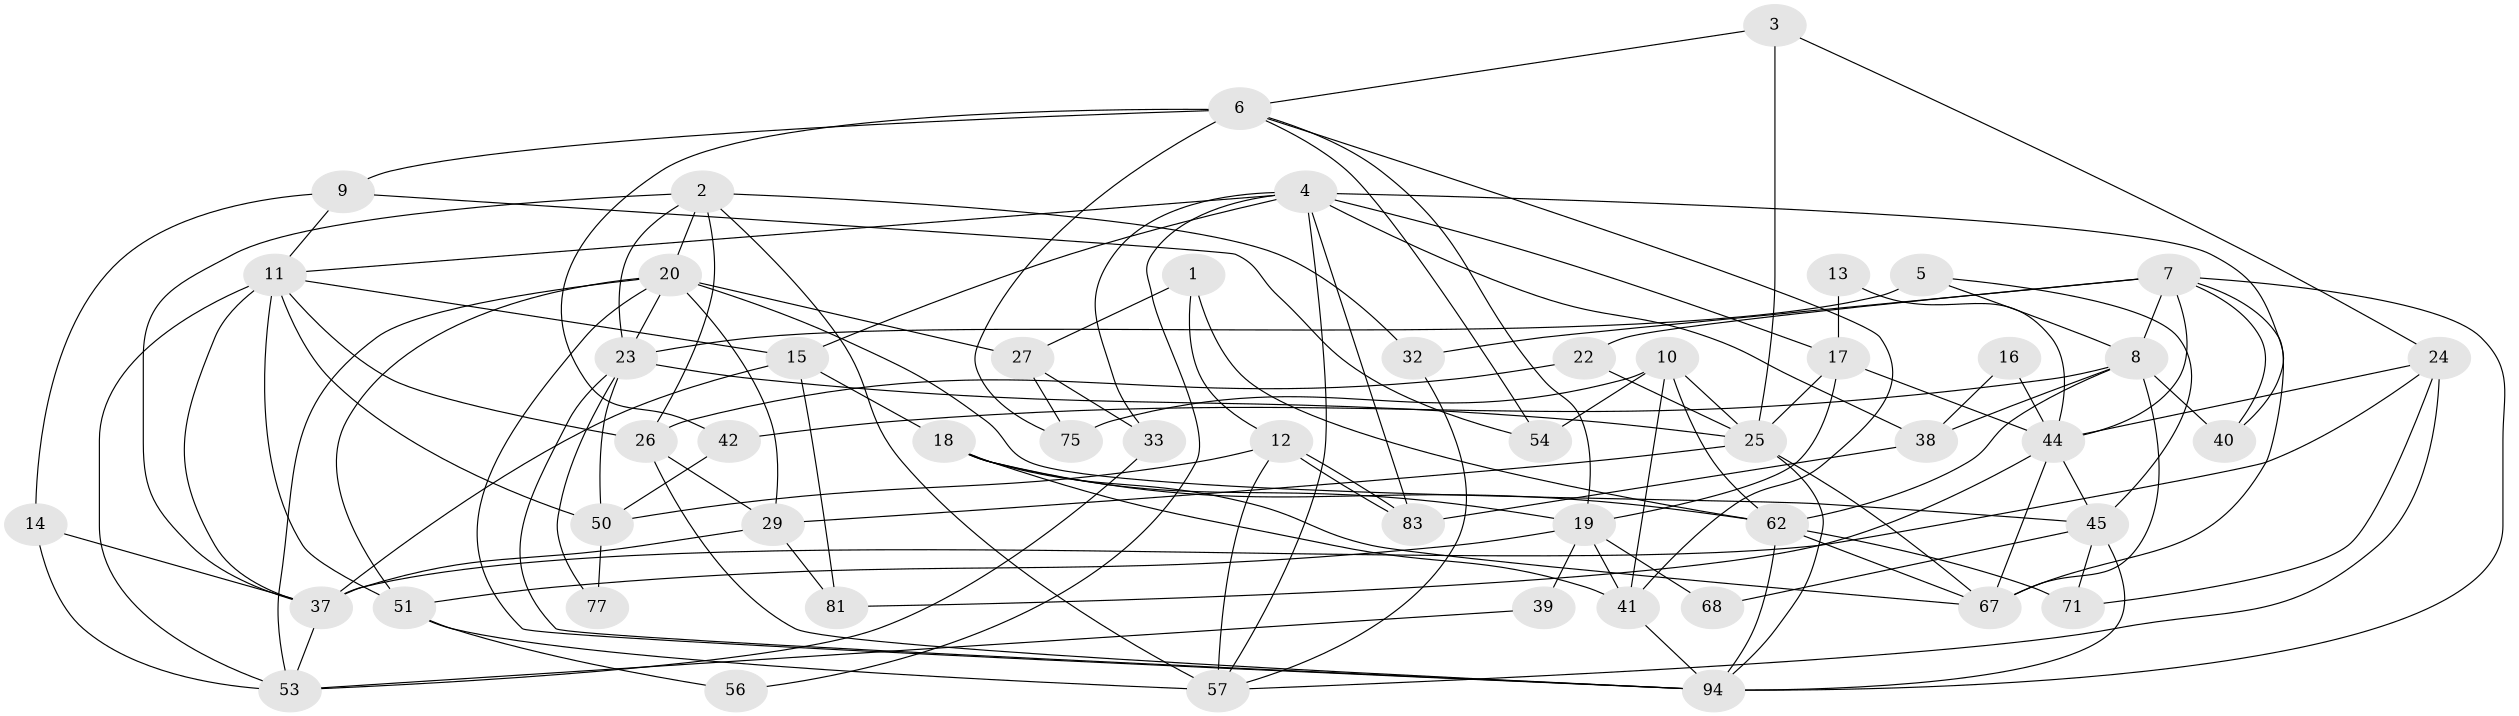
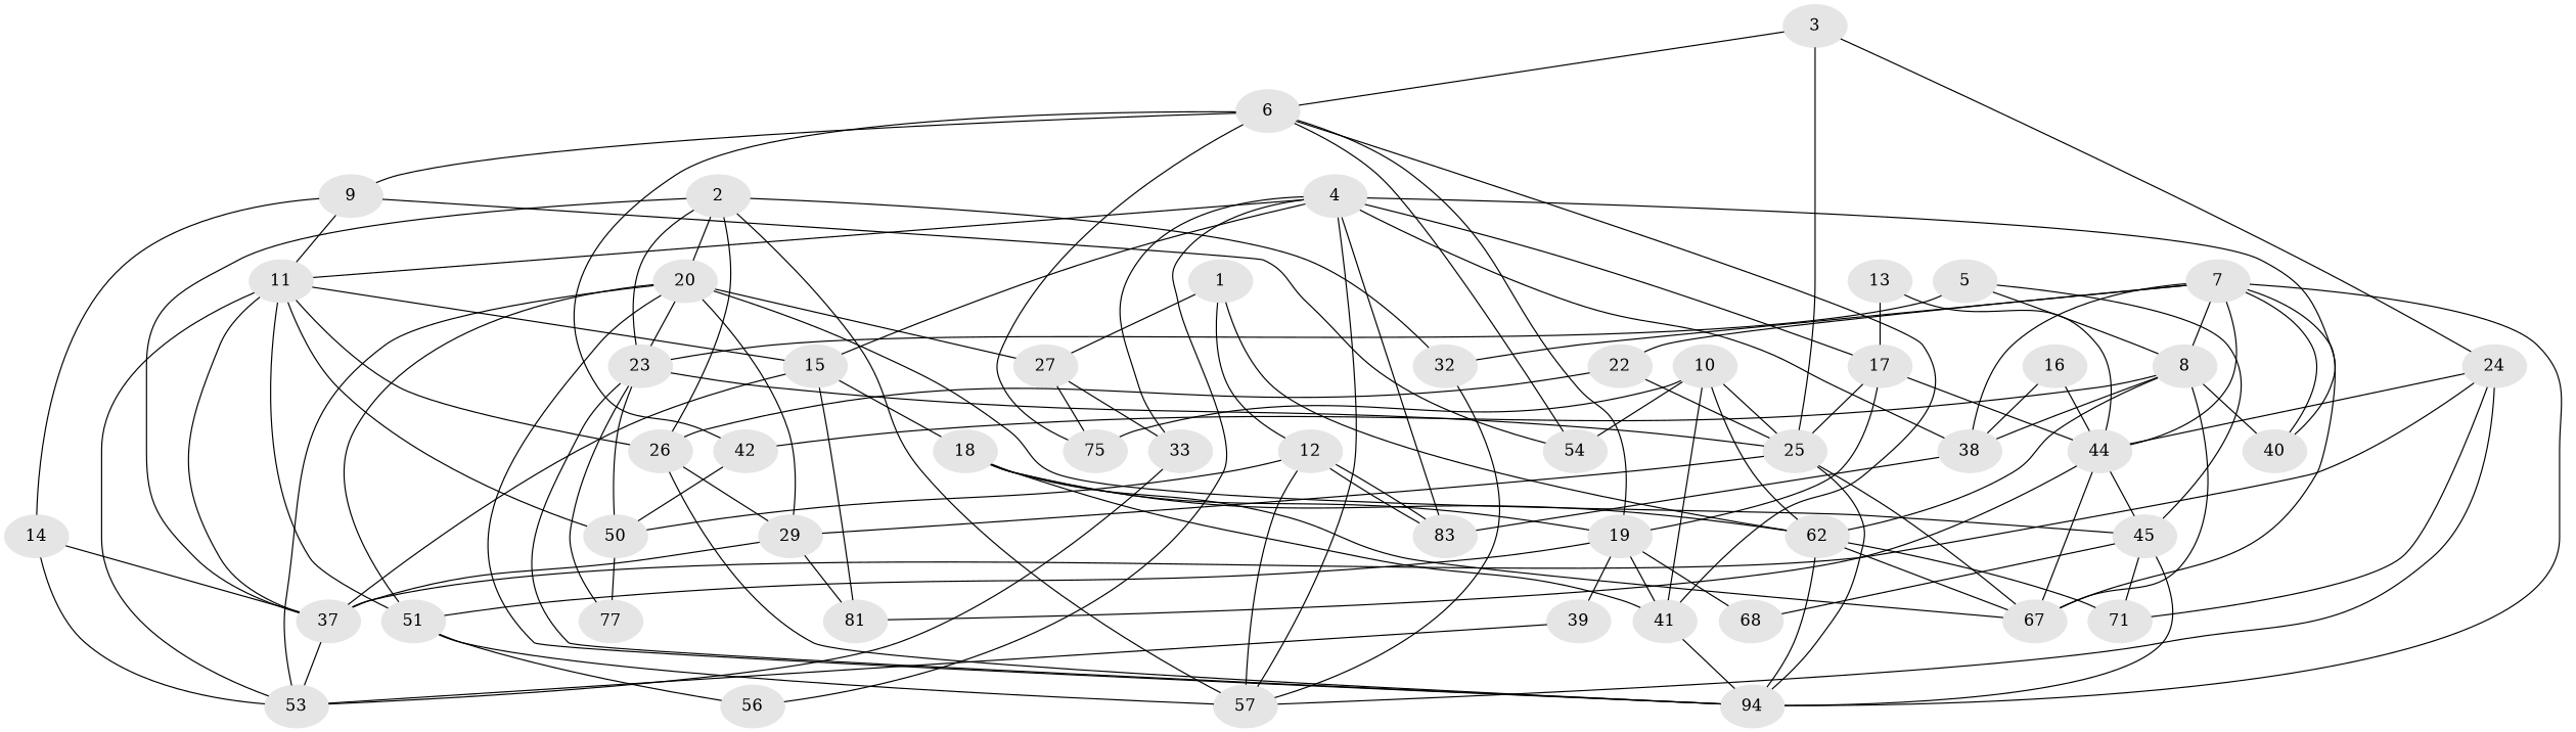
  graph {
    node [color=gray90 style=filled]
    1
    12
    27 [super="+66"]
    62 [super="+65"]
    57 [super="+63"]
    83
    50 [super="+61"]
    33 [super="+36"]
    75
    n10 [label=94 super="+70"]
    67 [super="+69"]
    71
    2 [super="+82"]
    20 [super="+59"]
    23 [super="+60"]
    26 [super="+30"]
    32
    37 [super="+47"]
    45 [super="+46"]
    51 [super="+80"]
    53 [super="+55"]
    29 [super="+35"]
    25 [super="+31"]
    77
    6 [super="+28"]
    9 [super="+72"]
    19 [super="+73"]
    41
    42
    54
    3
    24 [super="+79"]
    44 [super="+76"]
    4 [super="+34"]
    11 [super="+43"]
    15
    17 [super="+74"]
    38 [super="+58"]
    40
    56
    18 [super="+48"]
    81
    5 [super="+78"]
    8 [super="+52"]
    68
    14
    39
    7 [super="+49"]
    22
    10 [super="+21"]
    13
    16
    1 -- 12
    1 -- 27
    1 -- 62
    12 -- 57
    12 -- 83
    12 -- 83
    12 -- 50
    27 -- 33
    27 -- 75
    62 -- n10
    62 -- 67
    62 -- 71
    50 -- 77
    33 -- 53
    2 -- 57
    2 -- 20
    2 -- 23
    2 -- 26
    2 -- 32
    2 -- 37
    20 -- 27
    20 -- n10
    20 -- 23
    20 -- 45
    20 -- 51
    20 -- 53
    20 -- 29
    23 -- 50
    23 -- n10
    23 -- 25
    23 -- 77
    26 -- n10
    26 -- 29
    32 -- 57
    37 -- 53
    45 -- n10
    45 -- 71
    45 -- 68
    51 -- 57 [weight=2]
    51 -- 56
    29 -- 37
    29 -- 81
    25 -- n10
    25 -- 67
    25 -- 29
    6 -- 75
    6 -- 9 [weight=2]
    6 -- 19
    6 -- 41
    6 -- 42
    6 -- 54
    9 -- 54
    9 -- 11
    9 -- 14
    19 -- 51
    19 -- 41 [weight=2]
    19 -- 68
    19 -- 39
    41 -- n10
    42 -- 50
    3 -- 25
    3 -- 6
    3 -- 24
    24 -- 57
    24 -- 71
    24 -- 37 [weight=2]
    24 -- 44
    44 -- 67
    44 -- 45
    44 -- 81
    4 -- 57
    4 -- 83
    4 -- 33
    4 -- 11
    4 -- 15
    4 -- 17
    4 -- 38
    4 -- 40
    4 -- 56
    11 -- 50
    11 -- 26
    11 -- 37
    11 -- 51 [weight=2]
    11 -- 53
    11 -- 15
    15 -- 37
    15 -- 18
    15 -- 81
    17 -- 25
    17 -- 19
    17 -- 44
    38 -- 83
    18 -- 62
    18 -- 67
    18 -- 19
    18 -- 41
    5 -- 23 [weight=3]
    5 -- 45
    5 -- 8
    8 -- 62
    8 -- 67
    8 -- 42
    8 -- 38
    8 -- 40
    14 -- 37
    14 -- 53
    39 -- 53
    7 -- n10
    7 -- 67
    7 -- 32
    7 -- 44
+   7 -- 38
    7 -- 40
    7 -- 8
    7 -- 22
    22 -- 26
    22 -- 25
    10 -- 62
    10 -- 75
    10 -- 25
    10 -- 41
    10 -- 54
    13 -- 44
    13 -- 17
    16 -- 44
    16 -- 38
  }
